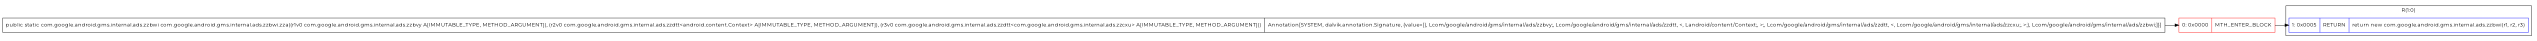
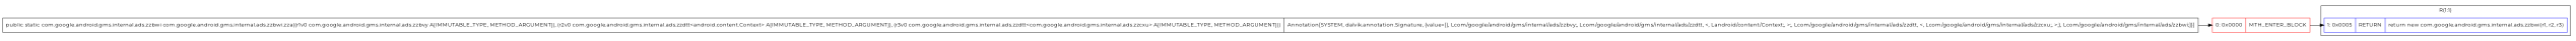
  digraph {
    rankdir=LR
    fontname=Montserrat
    node [shape=record fontname=Montserrat]
    edge [fontname=Montserrat]
    n1 [color=blue label="{1\:\ 0x0005|RETURN\l|return new com.google.android.gms.internal.ads.zzbwi(r1, r2, r3)\l}"]
    n2 [color=red label="{0\:\ 0x0000|MTH_ENTER_BLOCK\l}"]
    n3 [label="{public static com.google.android.gms.internal.ads.zzbwi com.google.android.gms.internal.ads.zzbwi.zza((r1v0 com.google.android.gms.internal.ads.zzbvy A[IMMUTABLE_TYPE, METHOD_ARGUMENT]), (r2v0 com.google.android.gms.internal.ads.zzdtt\<android.content.Context\> A[IMMUTABLE_TYPE, METHOD_ARGUMENT]), (r3v0 com.google.android.gms.internal.ads.zzdtt\<com.google.android.gms.internal.ads.zzcxu\> A[IMMUTABLE_TYPE, METHOD_ARGUMENT]))  | Annotation[SYSTEM, dalvik.annotation.Signature, \{value=[(, Lcom\/google\/android\/gms\/internal\/ads\/zzbvy;, Lcom\/google\/android\/gms\/internal\/ads\/zzdtt, \<, Landroid\/content\/Context;, \>;, Lcom\/google\/android\/gms\/internal\/ads\/zzdtt, \<, Lcom\/google\/android\/gms\/internal\/ads\/zzcxu;, \>;), Lcom\/google\/android\/gms\/internal\/ads\/zzbwi;]\}]\l}"]
    subgraph cluster_1 {
-     label="R(1:0)"
+     label="R(1:1)"
      n1
    }
    n2 -> n1
    n3 -> n2
  }
